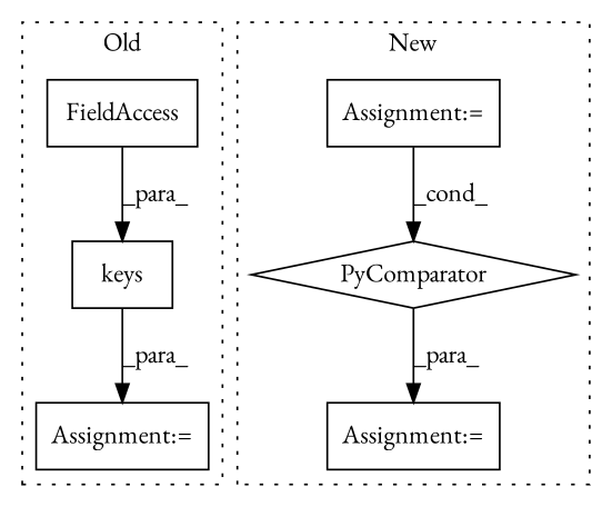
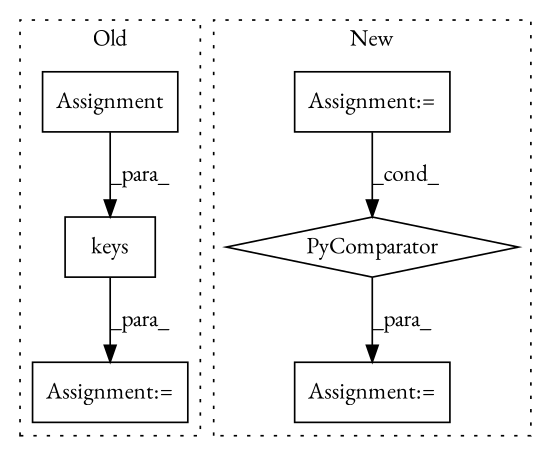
  digraph {
    fontname="EB Garamond"
    node [a=7 fontname="EB Garamond" l=38 s=668 shape=box]
    edge [fontname="EB Garamond"]
    n1 [a=32 l=6 label=keys s=1255]
    n2 [l=1 label="Assignment:=" s=1243]
-   n3 [a=22 l=10 label=FieldAccess s=1244]
+   n3 [a=22 l=10 label=Assignment s=1244]
    n4 [a=113 label=PyComparator shape=diamond]
    n5 [label="Assignment:="]
    n6 [l=12 label="Assignment:=" s=579]
    subgraph cluster_1 {
      label=Old
      style=dotted
      n1
      n2
      n3
    }
    subgraph cluster_2 {
      label=New
      style=dotted
      n4
      n5
      n6
    }
    n1 -> n2 [label=_para_]
    n3 -> n1 [label=_para_]
    n4 -> n6 [label=_para_]
    n5 -> n4 [label=_cond_]
  }
